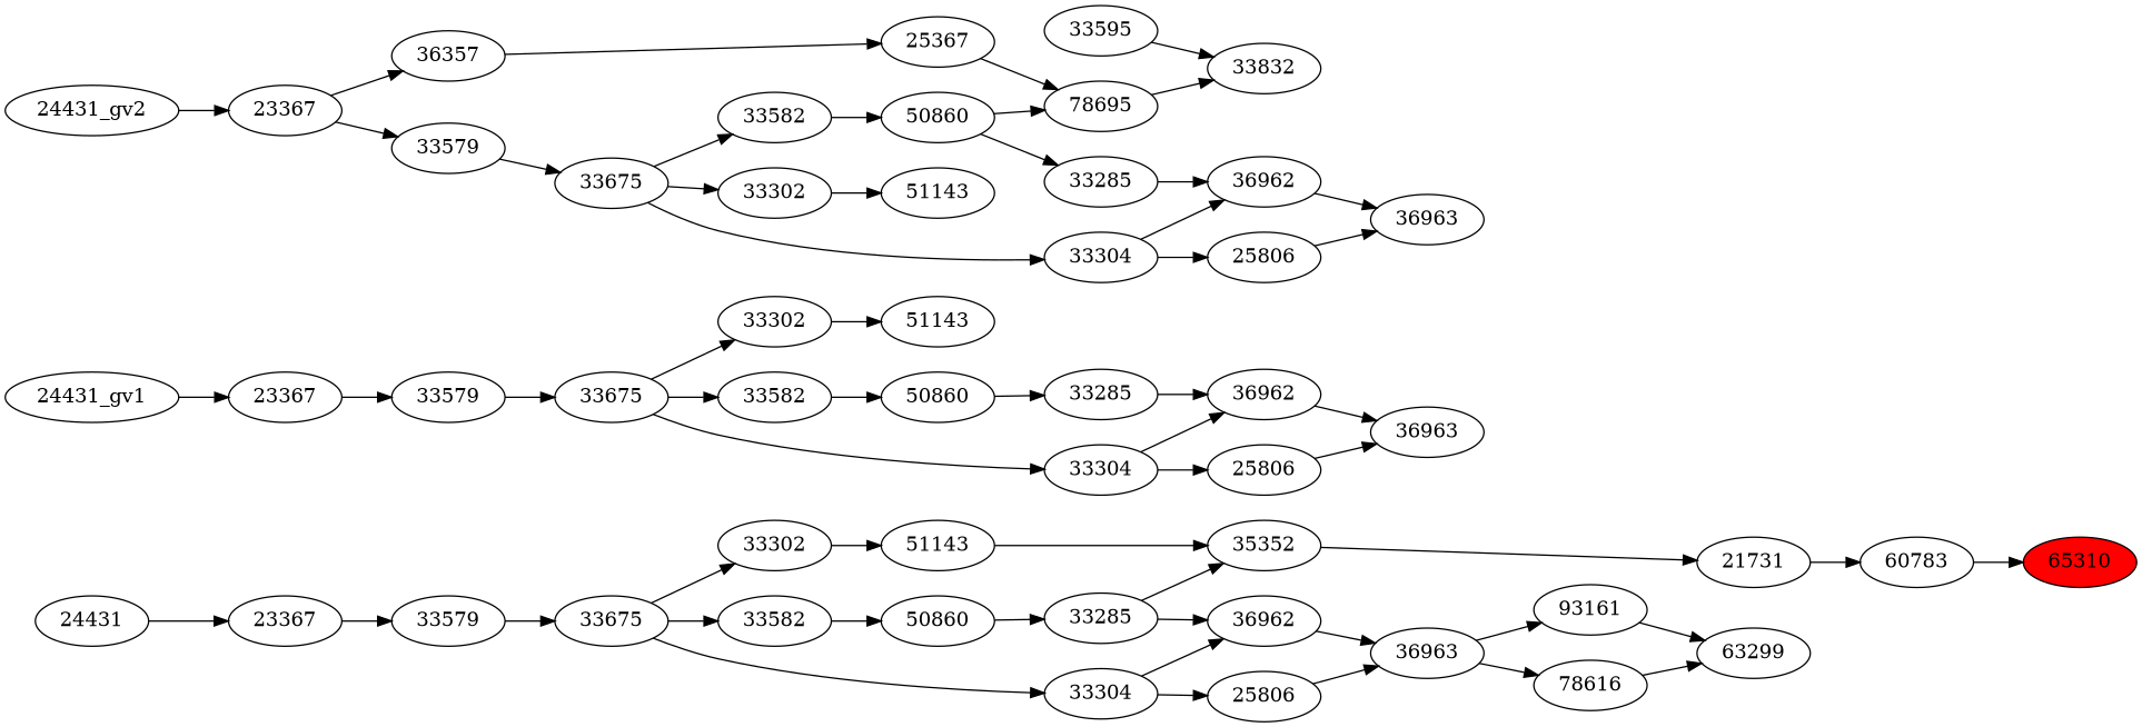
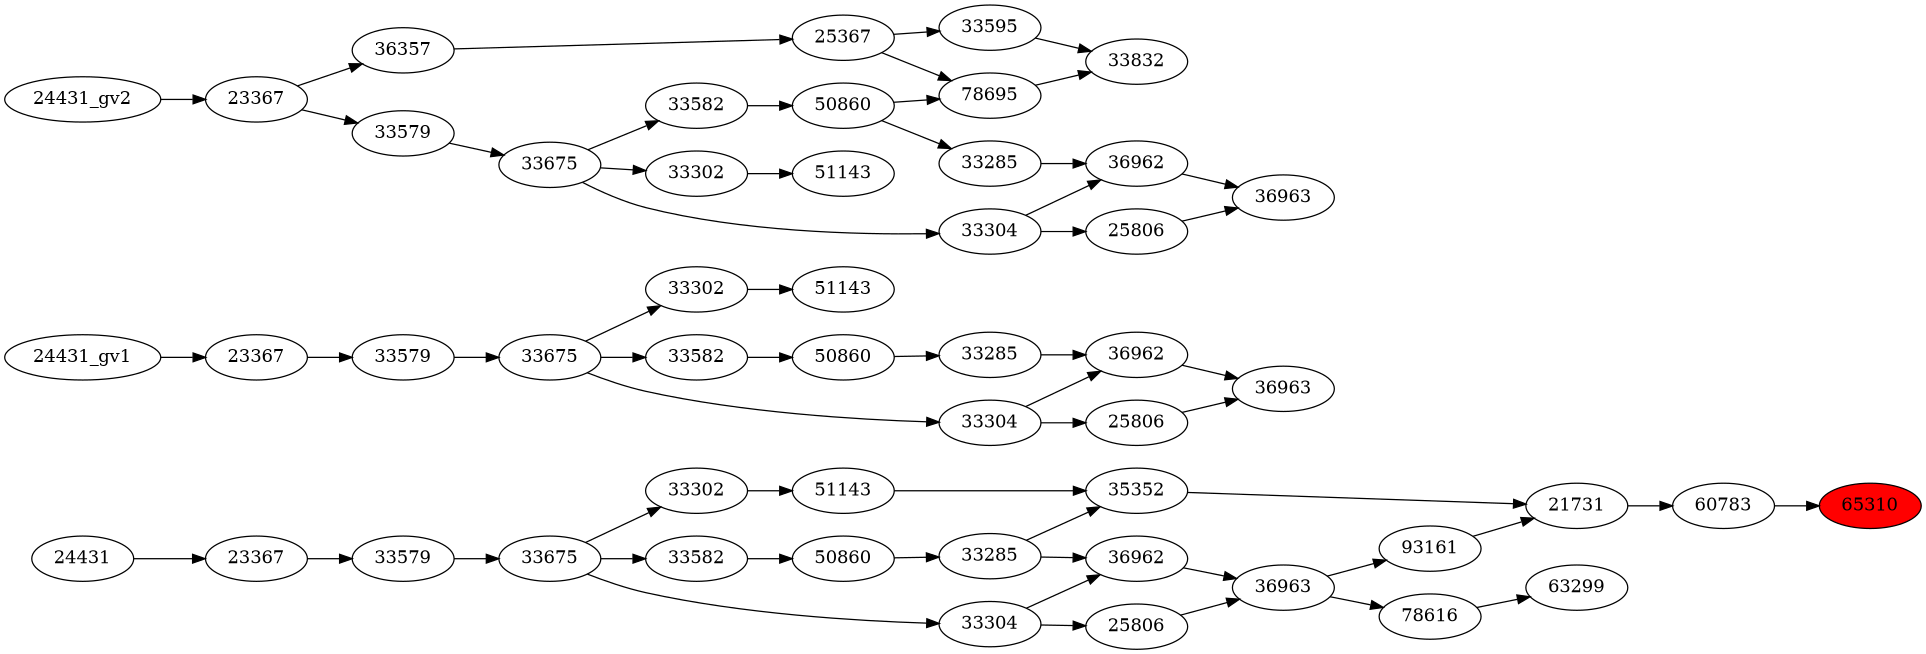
  strict digraph {
    rankdir=LR
    n1 [fillcolor=red label=65310 style=filled]
    n2 [label=60783]
    n3 [label=21731]
    n4 [label=35352]
    n5 [label=93161]
    n6 [label=63299]
    n7 [label=33285]
    n8 [label=36962]
    n9 [label=36963]
    n10 [label=51143]
    n11 [label=78616]
    n12 [label=50860]
    n13 [label=33302]
    n14 [label=25806]
    n15 [label=33582]
    n16 [label=33675]
    n17 [label=33304]
    n18 [label=33579]
    n19 [label=23367]
    n20 [label=24431]
    n21 [label=33285]
    n22 [label=36962]
    n23 [label=36963]
    n24 [label=50860]
    n25 [label=51143]
    n26 [label=33302]
    n27 [label=25806]
    n28 [label=33582]
    n29 [label=33675]
    n30 [label=33304]
    n31 [label=33579]
    n32 [label=23367]
    "24431_gv1"
    n34 [label=33285]
    n35 [label=36962]
    n36 [label=36963]
    n37 [label=50860]
    n38 [label=78695]
    n39 [label=33832]
    n40 [label=25806]
    n41 [label=33582]
    n42 [label=36357]
    n43 [label=25367]
    n44 [label=33595]
    n45 [label=33675]
    n46 [label=33302]
    n47 [label=33304]
    n48 [label=51143]
    n49 [label=33579]
    n50 [label=23367]
    "24431_gv2"
    subgraph sub_1 {
      n1
      n2
      n3
      n4
      n5
      n6
      n7
      n8
      n9
      n10
      n11
      n12
      n13
      n14
      n15
      n16
      n17
      n18
      n19
      n20
    }
    subgraph sub_2 {
      n21
      n22
      n23
      n24
      n25
      n26
      n27
      n28
      n29
      n30
      n31
      n32
      "24431_gv1"
    }
    subgraph sub_3 {
      n34
      n35
      n36
      n37
      n38
      n39
      n40
      n41
      n42
      n43
      n44
      n45
      n46
      n47
      n48
      n49
      n50
      "24431_gv2"
    }
    n2 -> n1
    n3 -> n2
    n4 -> n3
-   n5 -> n6
+   n5 -> n3
    n7 -> n4
    n7 -> n8
    n8 -> n9
    n9 -> n5
    n9 -> n11
    n10 -> n4
    n11 -> n6
    n12 -> n7
    n13 -> n10
    n14 -> n9
    n15 -> n12
    n16 -> n13
    n16 -> n15
    n16 -> n17
    n17 -> n8
    n17 -> n14
    n18 -> n16
    n19 -> n18
    n20 -> n19
    n21 -> n22
    n22 -> n23
    n24 -> n21
    n26 -> n25
    n27 -> n23
    n28 -> n24
    n29 -> n26
    n29 -> n28
    n29 -> n30
    n30 -> n22
    n30 -> n27
    n31 -> n29
    n32 -> n31
    "24431_gv1" -> n32
    n34 -> n35
    n35 -> n36
    n37 -> n34
    n37 -> n38
    n38 -> n39
    n40 -> n36
    n41 -> n37
    n42 -> n43
    n43 -> n38
+   n43 -> n44
    n44 -> n39
    n45 -> n41
    n45 -> n46
    n45 -> n47
    n46 -> n48
    n47 -> n35
    n47 -> n40
    n49 -> n45
    n50 -> n42
    n50 -> n49
    "24431_gv2" -> n50
  }
